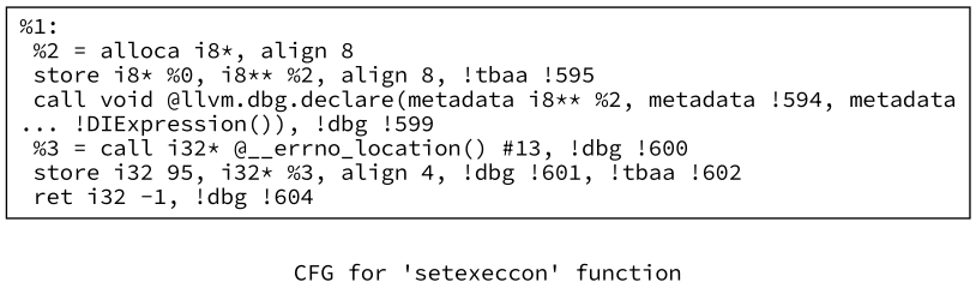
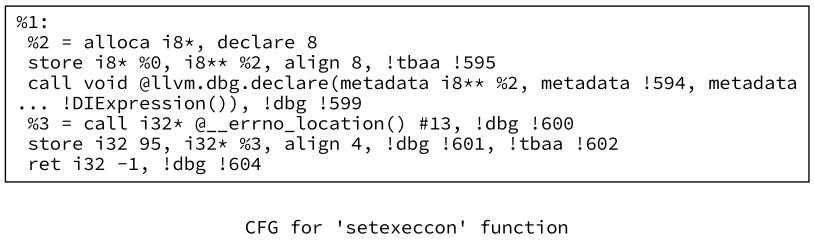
  digraph {
    label="CFG for 'setexeccon' function"
    fontname="Source Code Pro"
-   n1 [label="{%1:\l  %2 = alloca i8*, align 8\l  store i8* %0, i8** %2, align 8, !tbaa !595\l  call void @llvm.dbg.declare(metadata i8** %2, metadata !594, metadata\l... !DIExpression()), !dbg !599\l  %3 = call i32* @__errno_location() #13, !dbg !600\l  store i32 95, i32* %3, align 4, !dbg !601, !tbaa !602\l  ret i32 -1, !dbg !604\l}" shape=record fontname="Source Code Pro"]
+   n1 [label="{%1:\l  %2 = alloca i8*, declare 8\l  store i8* %0, i8** %2, align 8, !tbaa !595\l  call void @llvm.dbg.declare(metadata i8** %2, metadata !594, metadata\l... !DIExpression()), !dbg !599\l  %3 = call i32* @__errno_location() #13, !dbg !600\l  store i32 95, i32* %3, align 4, !dbg !601, !tbaa !602\l  ret i32 -1, !dbg !604\l}" shape=record fontname="Source Code Pro"]
  }
